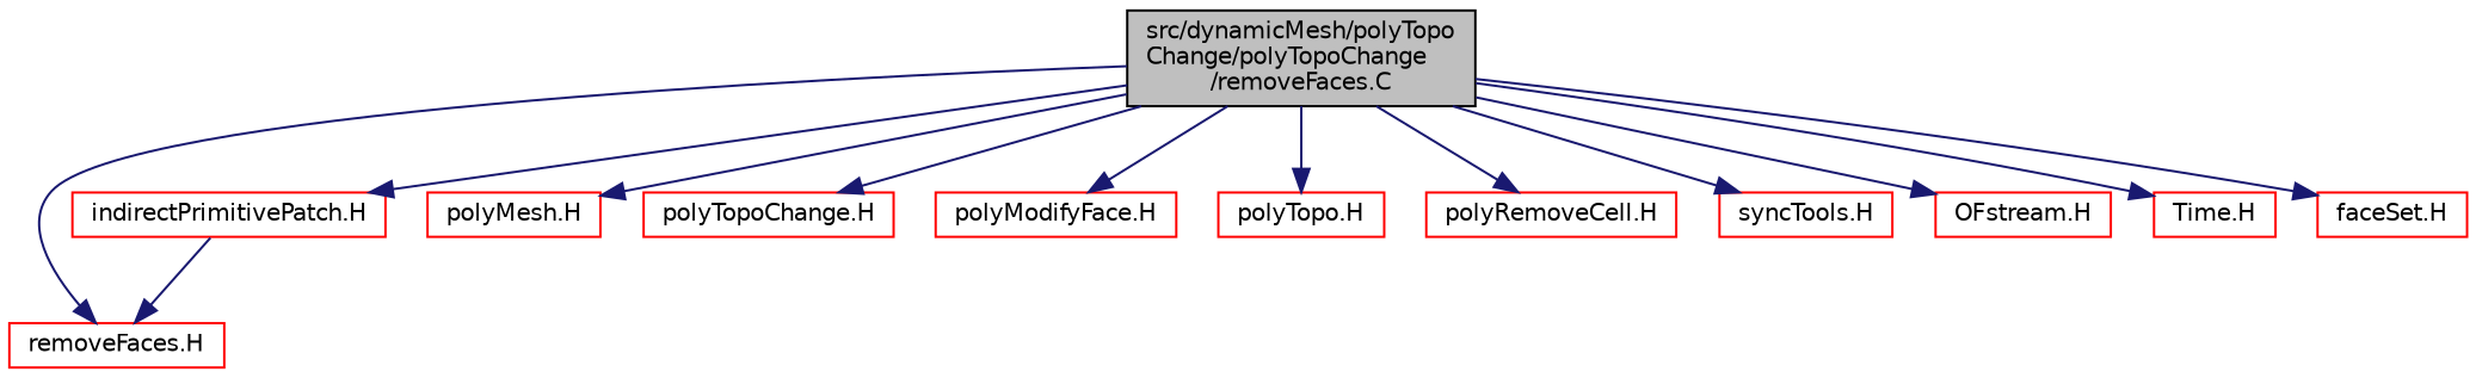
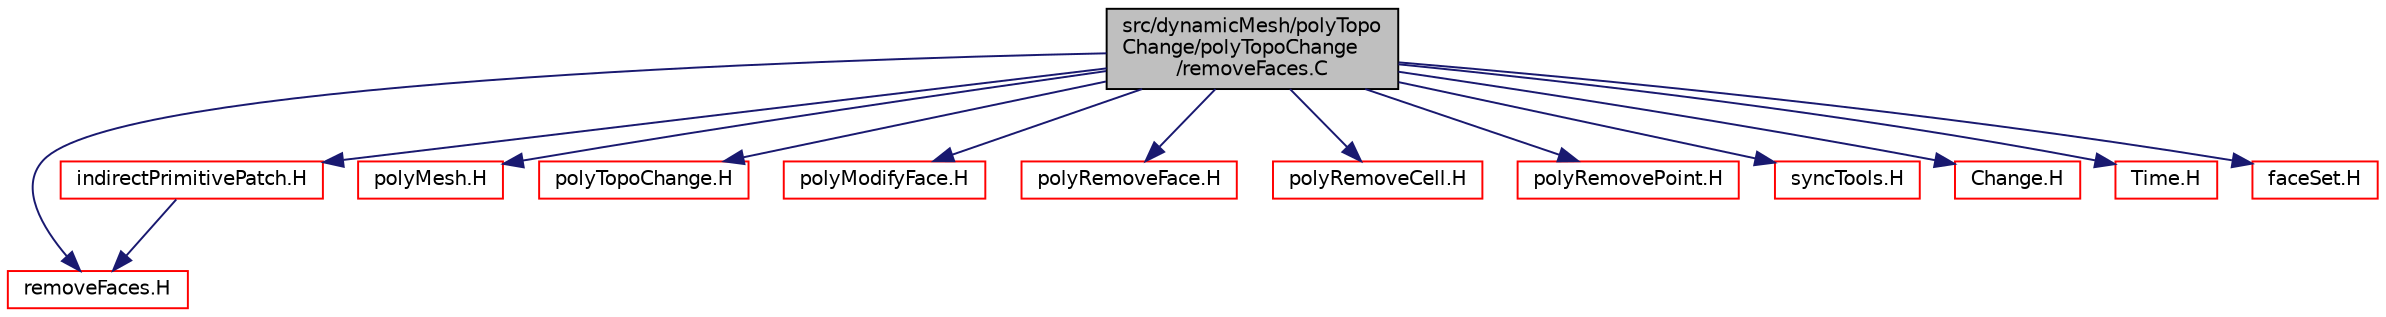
  digraph {
    node [color=red fontname=Helvetica fontsize=10 shape=record]
    edge [color=midnightblue fontname=Helvetica fontsize=10 labelfontname=Helvetica labelfontsize=10 style=solid]
    n1 [color=black fillcolor=grey75 fontcolor=black height=0.2 label="src/dynamicMesh/polyTopo\lChange/polyTopoChange\l/removeFaces.C" style=filled width=0.4]
    n2 [height=0.2 label="removeFaces.H" width=0.4]
    n3 [height=0.2 label="indirectPrimitivePatch.H" width=0.4]
    n4 [height=0.2 label="polyMesh.H" width=0.4]
    n5 [height=0.2 label="polyTopoChange.H" width=0.4]
    n6 [height=0.2 label="polyModifyFace.H" width=0.4]
-   n7 [height=0.2 label="polyTopo.H" width=0.4]
+   n7 [height=0.2 label="polyRemoveFace.H" width=0.4]
    n8 [height=0.2 label="polyRemoveCell.H" width=0.4]
+   n9 [height=0.2 label="polyRemovePoint.H" width=0.4]
    n10 [height=0.2 label="syncTools.H" width=0.4]
-   n11 [height=0.2 label="OFstream.H" width=0.4]
+   n11 [height=0.2 label="Change.H" width=0.4]
    n12 [height=0.2 label="Time.H" width=0.4]
    n13 [height=0.2 label="faceSet.H" width=0.4]
    n1 -> n2
    n1 -> n3
    n1 -> n4
    n1 -> n5
    n1 -> n6
    n1 -> n7
    n1 -> n8
+   n1 -> n9
    n1 -> n10
    n1 -> n11
    n1 -> n12
    n1 -> n13
    n3 -> n2
  }
